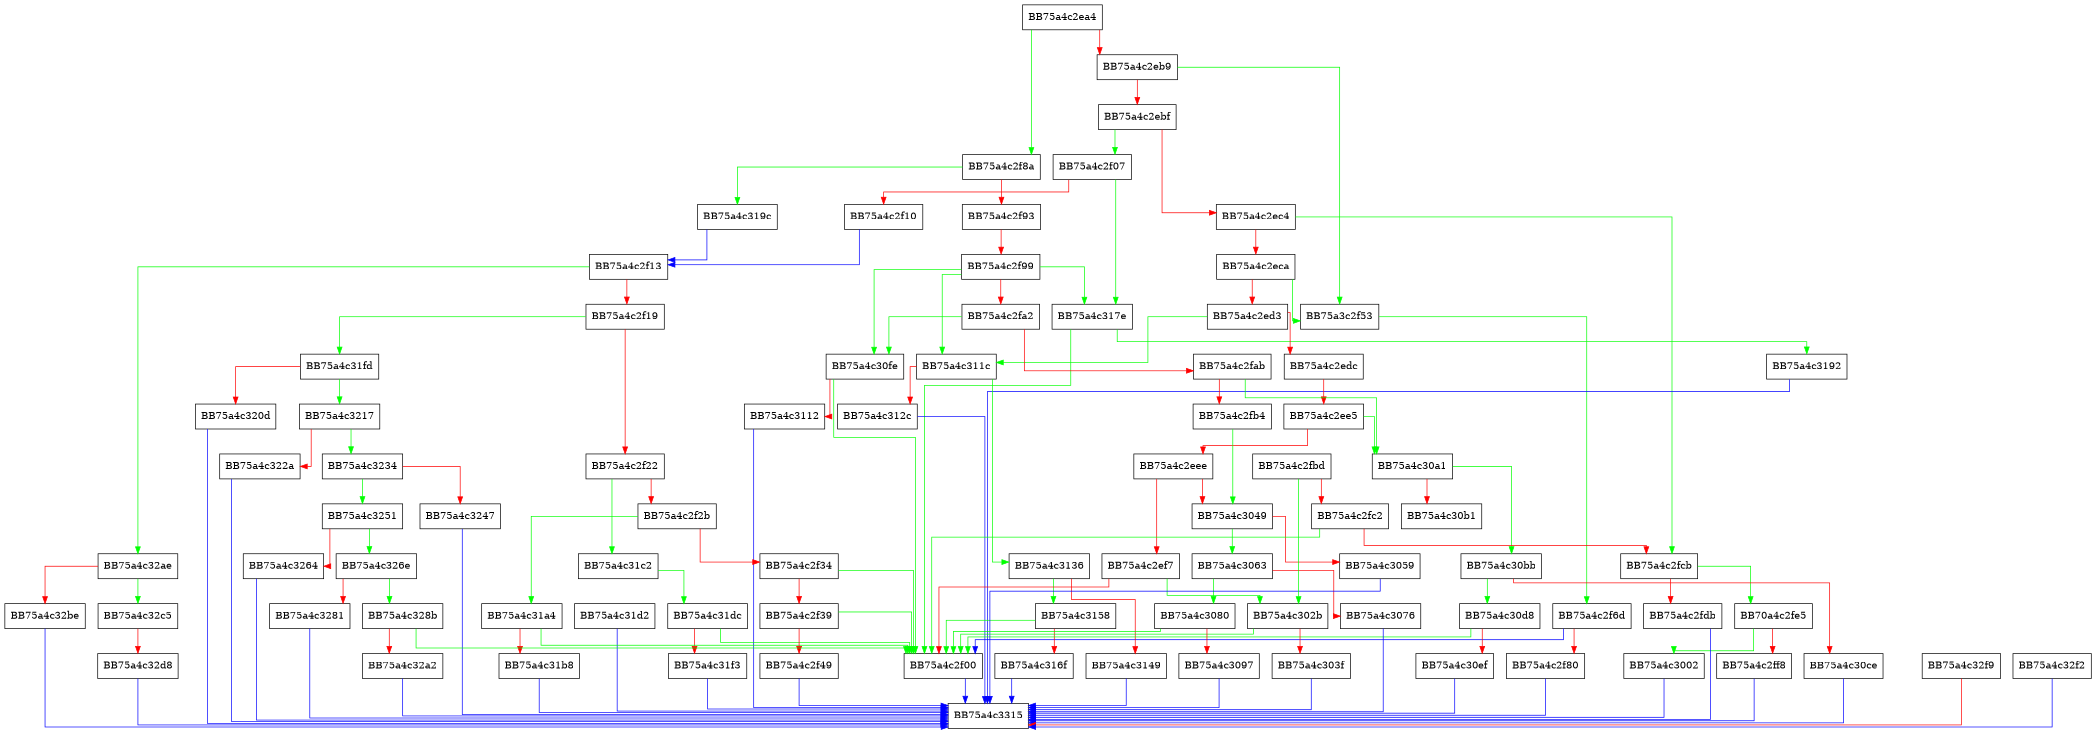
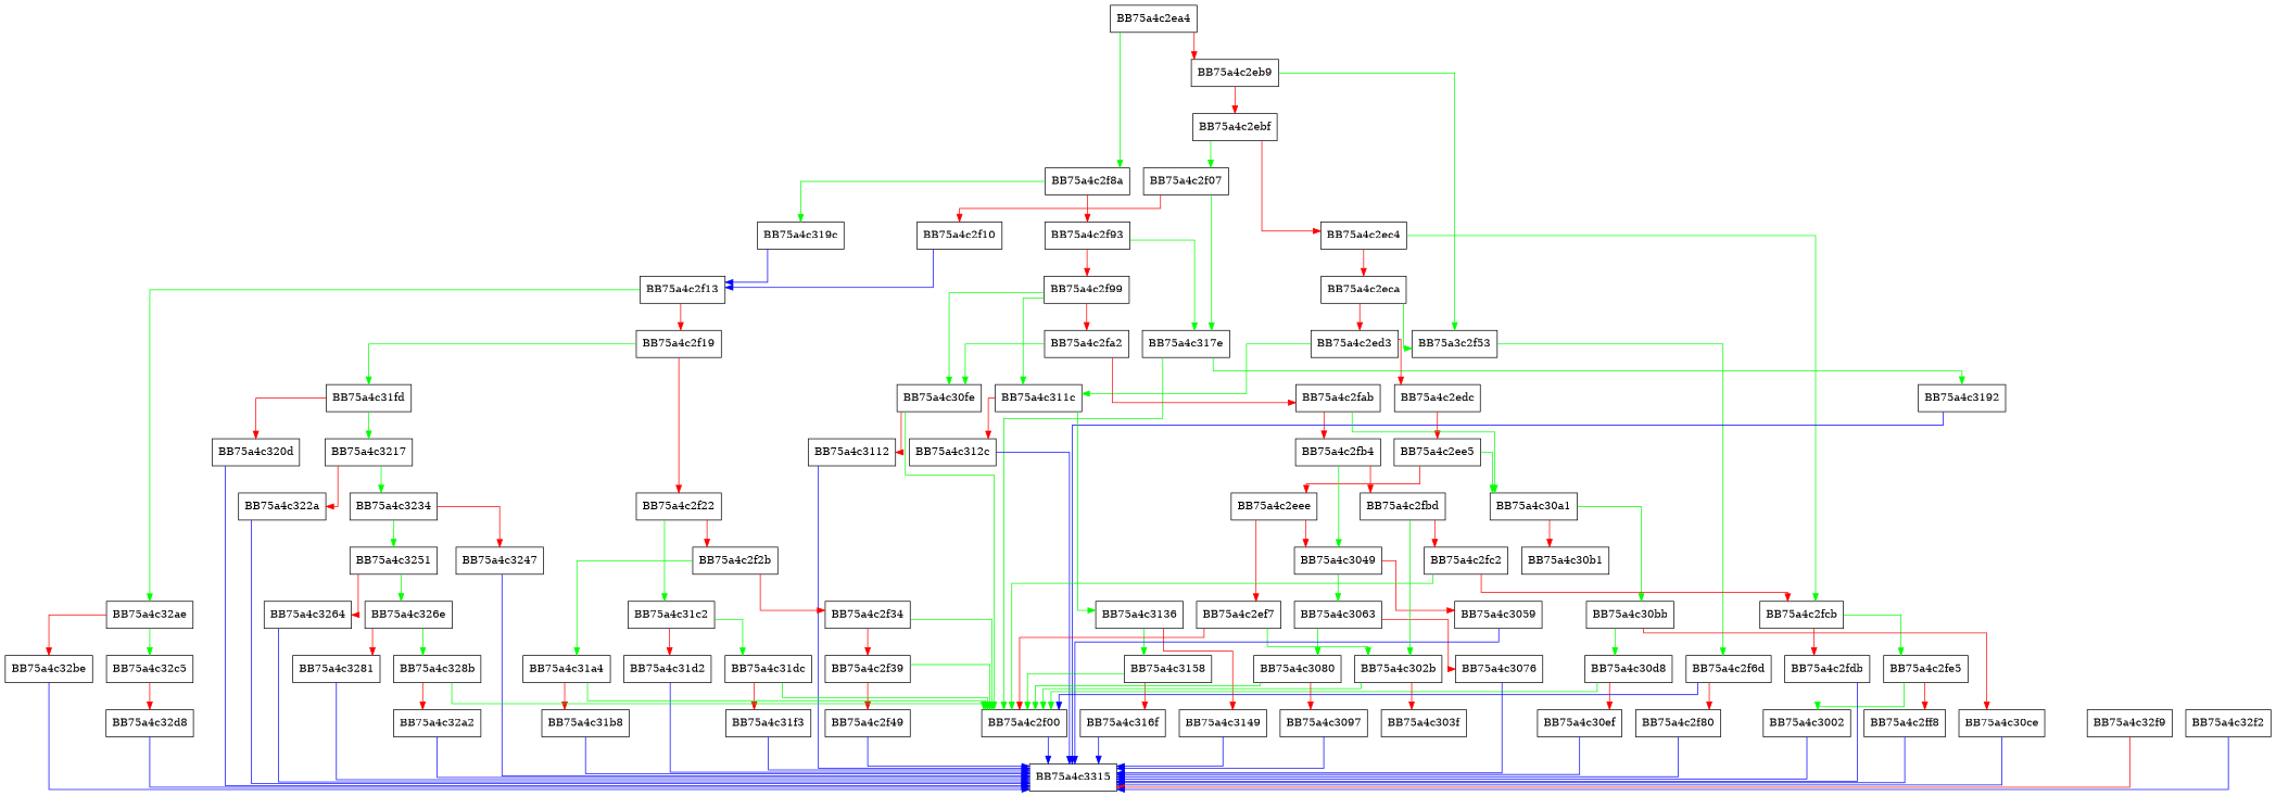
  digraph {
    splines=ortho
    node [shape=box]
    edge [color=red]
    BB75a4c2ea4
    BB75a4c2f8a
    BB75a4c2eb9
    BB75a4c319c
    BB75a4c2f93
    n6 [label=BB75a3c2f53]
    BB75a4c2ebf
    BB75a4c2f13
    BB75a4c317e
    BB75a4c2f99
    BB75a4c2f6d
    BB75a4c2f07
    BB75a4c2ec4
    BB75a4c2f00
    BB75a4c2f80
    BB75a4c2f10
    BB75a4c2fcb
    BB75a4c2eca
    BB75a4c3192
-   BB75a4c2fe5 [label=BB70a4c2fe5]
+   BB75a4c2fe5
    BB75a4c2fdb
    BB75a4c2ed3
    BB75a4c3002
    BB75a4c2ff8
    BB75a4c3315
    BB75a4c311c
    BB75a4c2edc
    BB75a4c3136
    BB75a4c312c
    BB75a4c2ee5
    BB75a4c3158
    BB75a4c3149
    BB75a4c30fe
    BB75a4c3112
    BB75a4c30a1
    BB75a4c2eee
    BB75a4c30bb
    BB75a4c30b1
    BB75a4c3049
    BB75a4c2ef7
    BB75a4c30d8
    BB75a4c30ce
    BB75a4c3063
    BB75a4c3059
    BB75a4c302b
    BB75a4c3080
    BB75a4c3076
    BB75a4c303f
    BB75a4c32ae
    BB75a4c2f19
    BB75a4c32c5
    BB75a4c32be
    BB75a4c31fd
    BB75a4c2f22
    BB75a4c32d8
    BB75a4c3217
    BB75a4c320d
    BB75a4c31c2
    BB75a4c2f2b
    BB75a4c3234
    BB75a4c322a
    BB75a4c31dc
    BB75a4c31d2
    BB75a4c31a4
    BB75a4c2f34
    BB75a4c31f3
    BB75a4c31b8
    BB75a4c2f39
    BB75a4c2f49
    BB75a4c2fa2
    BB75a4c2fab
    BB75a4c2fb4
    BB75a4c2fbd
    BB75a4c2fc2
    BB75a4c3097
    BB75a4c30ef
    BB75a4c316f
    BB75a4c3251
    BB75a4c3247
    BB75a4c326e
    BB75a4c3264
    BB75a4c328b
    BB75a4c3281
    BB75a4c32a2
    BB75a4c32f9
    BB75a4c32f2
    BB75a4c2ea4 -> BB75a4c2f8a [color=green]
    BB75a4c2ea4 -> BB75a4c2eb9
    BB75a4c2f8a -> BB75a4c319c [color=green]
    BB75a4c2f8a -> BB75a4c2f93
    BB75a4c2eb9 -> n6 [color=green]
    BB75a4c2eb9 -> BB75a4c2ebf
    BB75a4c319c -> BB75a4c2f13 [color=blue]
-   BB75a4c2f99 -> BB75a4c317e [color=green]
+   BB75a4c2f93 -> BB75a4c317e [color=green]
    BB75a4c2f93 -> BB75a4c2f99
    n6 -> BB75a4c2f6d [color=green]
    BB75a4c2ebf -> BB75a4c2f07 [color=green]
    BB75a4c2ebf -> BB75a4c2ec4
    BB75a4c2f13 -> BB75a4c32ae [color=green]
    BB75a4c2f13 -> BB75a4c2f19
    BB75a4c317e -> BB75a4c2f00 [color=green]
    BB75a4c317e -> BB75a4c3192 [color=green]
    BB75a4c2f99 -> BB75a4c311c [color=green]
    BB75a4c2f99 -> BB75a4c30fe [color=green]
    BB75a4c2f99 -> BB75a4c2fa2
    BB75a4c2f6d -> BB75a4c2f00 [color=blue]
    BB75a4c2f6d -> BB75a4c2f80
    BB75a4c2f07 -> BB75a4c317e [color=green]
    BB75a4c2f07 -> BB75a4c2f10
    BB75a4c2ec4 -> BB75a4c2fcb [color=green]
    BB75a4c2ec4 -> BB75a4c2eca
    BB75a4c2f00 -> BB75a4c3315 [color=blue]
    BB75a4c2f80 -> BB75a4c3315 [color=blue]
    BB75a4c2f10 -> BB75a4c2f13 [color=blue]
    BB75a4c2fcb -> BB75a4c2fe5 [color=green]
    BB75a4c2fcb -> BB75a4c2fdb
    BB75a4c2eca -> n6 [color=green]
    BB75a4c2eca -> BB75a4c2ed3
    BB75a4c3192 -> BB75a4c3315 [color=blue]
    BB75a4c2fe5 -> BB75a4c3002 [color=green]
    BB75a4c2fe5 -> BB75a4c2ff8
    BB75a4c2fdb -> BB75a4c3315 [color=blue]
    BB75a4c2ed3 -> BB75a4c311c [color=green]
    BB75a4c2ed3 -> BB75a4c2edc
    BB75a4c3002 -> BB75a4c3315 [color=blue]
    BB75a4c2ff8 -> BB75a4c3315 [color=blue]
    BB75a4c311c -> BB75a4c3136 [color=green]
    BB75a4c311c -> BB75a4c312c
    BB75a4c2edc -> BB75a4c2ee5
    BB75a4c3136 -> BB75a4c3158 [color=green]
    BB75a4c3136 -> BB75a4c3149
    BB75a4c312c -> BB75a4c3315 [color=blue]
    BB75a4c2ee5 -> BB75a4c30a1 [color=green]
    BB75a4c2ee5 -> BB75a4c2eee
    BB75a4c3158 -> BB75a4c2f00 [color=green]
    BB75a4c3158 -> BB75a4c316f
    BB75a4c3149 -> BB75a4c3315 [color=blue]
    BB75a4c30fe -> BB75a4c2f00 [color=green]
    BB75a4c30fe -> BB75a4c3112
    BB75a4c3112 -> BB75a4c3315 [color=blue]
    BB75a4c30a1 -> BB75a4c30bb [color=green]
    BB75a4c30a1 -> BB75a4c30b1
    BB75a4c2eee -> BB75a4c3049
    BB75a4c2eee -> BB75a4c2ef7
    BB75a4c30bb -> BB75a4c30d8 [color=green]
    BB75a4c30bb -> BB75a4c30ce
    BB75a4c3049 -> BB75a4c3063 [color=green]
    BB75a4c3049 -> BB75a4c3059
    BB75a4c2ef7 -> BB75a4c2f00
    BB75a4c2ef7 -> BB75a4c302b [color=green]
    BB75a4c30d8 -> BB75a4c2f00 [color=green]
    BB75a4c30d8 -> BB75a4c30ef
    BB75a4c30ce -> BB75a4c3315 [color=blue]
    BB75a4c3063 -> BB75a4c3080 [color=green]
    BB75a4c3063 -> BB75a4c3076
    BB75a4c3059 -> BB75a4c3315 [color=blue]
    BB75a4c302b -> BB75a4c2f00 [color=green]
    BB75a4c302b -> BB75a4c303f
    BB75a4c3080 -> BB75a4c2f00 [color=green]
    BB75a4c3080 -> BB75a4c3097
    BB75a4c3076 -> BB75a4c3315 [color=blue]
-   BB75a4c303f -> BB75a4c3315 [color=blue]
    BB75a4c32ae -> BB75a4c32c5 [color=green]
    BB75a4c32ae -> BB75a4c32be
    BB75a4c2f19 -> BB75a4c31fd [color=green]
    BB75a4c2f19 -> BB75a4c2f22
    BB75a4c32c5 -> BB75a4c32d8
    BB75a4c32be -> BB75a4c3315 [color=blue]
    BB75a4c31fd -> BB75a4c3217 [color=green]
    BB75a4c31fd -> BB75a4c320d
    BB75a4c2f22 -> BB75a4c31c2 [color=green]
    BB75a4c2f22 -> BB75a4c2f2b
    BB75a4c32d8 -> BB75a4c3315 [color=blue]
    BB75a4c3217 -> BB75a4c3234 [color=green]
    BB75a4c3217 -> BB75a4c322a
    BB75a4c320d -> BB75a4c3315 [color=blue]
    BB75a4c31c2 -> BB75a4c31dc [color=green]
+   BB75a4c31c2 -> BB75a4c31d2
    BB75a4c2f2b -> BB75a4c31a4 [color=green]
    BB75a4c2f2b -> BB75a4c2f34
    BB75a4c3234 -> BB75a4c3251 [color=green]
    BB75a4c3234 -> BB75a4c3247
    BB75a4c322a -> BB75a4c3315 [color=blue]
    BB75a4c31dc -> BB75a4c2f00 [color=green]
    BB75a4c31dc -> BB75a4c31f3
    BB75a4c31d2 -> BB75a4c3315 [color=blue]
    BB75a4c31a4 -> BB75a4c2f00 [color=green]
    BB75a4c31a4 -> BB75a4c31b8
    BB75a4c2f34 -> BB75a4c2f00 [color=green]
    BB75a4c2f34 -> BB75a4c2f39
    BB75a4c31f3 -> BB75a4c3315 [color=blue]
    BB75a4c31b8 -> BB75a4c3315 [color=blue]
    BB75a4c2f39 -> BB75a4c2f00 [color=green]
    BB75a4c2f39 -> BB75a4c2f49
    BB75a4c2f49 -> BB75a4c3315 [color=blue]
    BB75a4c2fa2 -> BB75a4c30fe [color=green]
    BB75a4c2fa2 -> BB75a4c2fab
    BB75a4c2fab -> BB75a4c30a1 [color=green]
    BB75a4c2fab -> BB75a4c2fb4
    BB75a4c2fb4 -> BB75a4c3049 [color=green]
+   BB75a4c2fb4 -> BB75a4c2fbd
    BB75a4c2fbd -> BB75a4c302b [color=green]
    BB75a4c2fbd -> BB75a4c2fc2
    BB75a4c2fc2 -> BB75a4c2f00 [color=green]
    BB75a4c2fc2 -> BB75a4c2fcb
    BB75a4c3097 -> BB75a4c3315 [color=blue]
    BB75a4c30ef -> BB75a4c3315 [color=blue]
    BB75a4c316f -> BB75a4c3315 [color=blue]
    BB75a4c3251 -> BB75a4c326e [color=green]
    BB75a4c3251 -> BB75a4c3264
    BB75a4c3247 -> BB75a4c3315 [color=blue]
    BB75a4c326e -> BB75a4c328b [color=green]
    BB75a4c326e -> BB75a4c3281
    BB75a4c3264 -> BB75a4c3315 [color=blue]
    BB75a4c328b -> BB75a4c2f00 [color=green]
    BB75a4c328b -> BB75a4c32a2
    BB75a4c3281 -> BB75a4c3315 [color=blue]
    BB75a4c32a2 -> BB75a4c3315 [color=blue]
    BB75a4c32f9 -> BB75a4c3315
    BB75a4c32f2 -> BB75a4c3315 [color=blue]
  }
